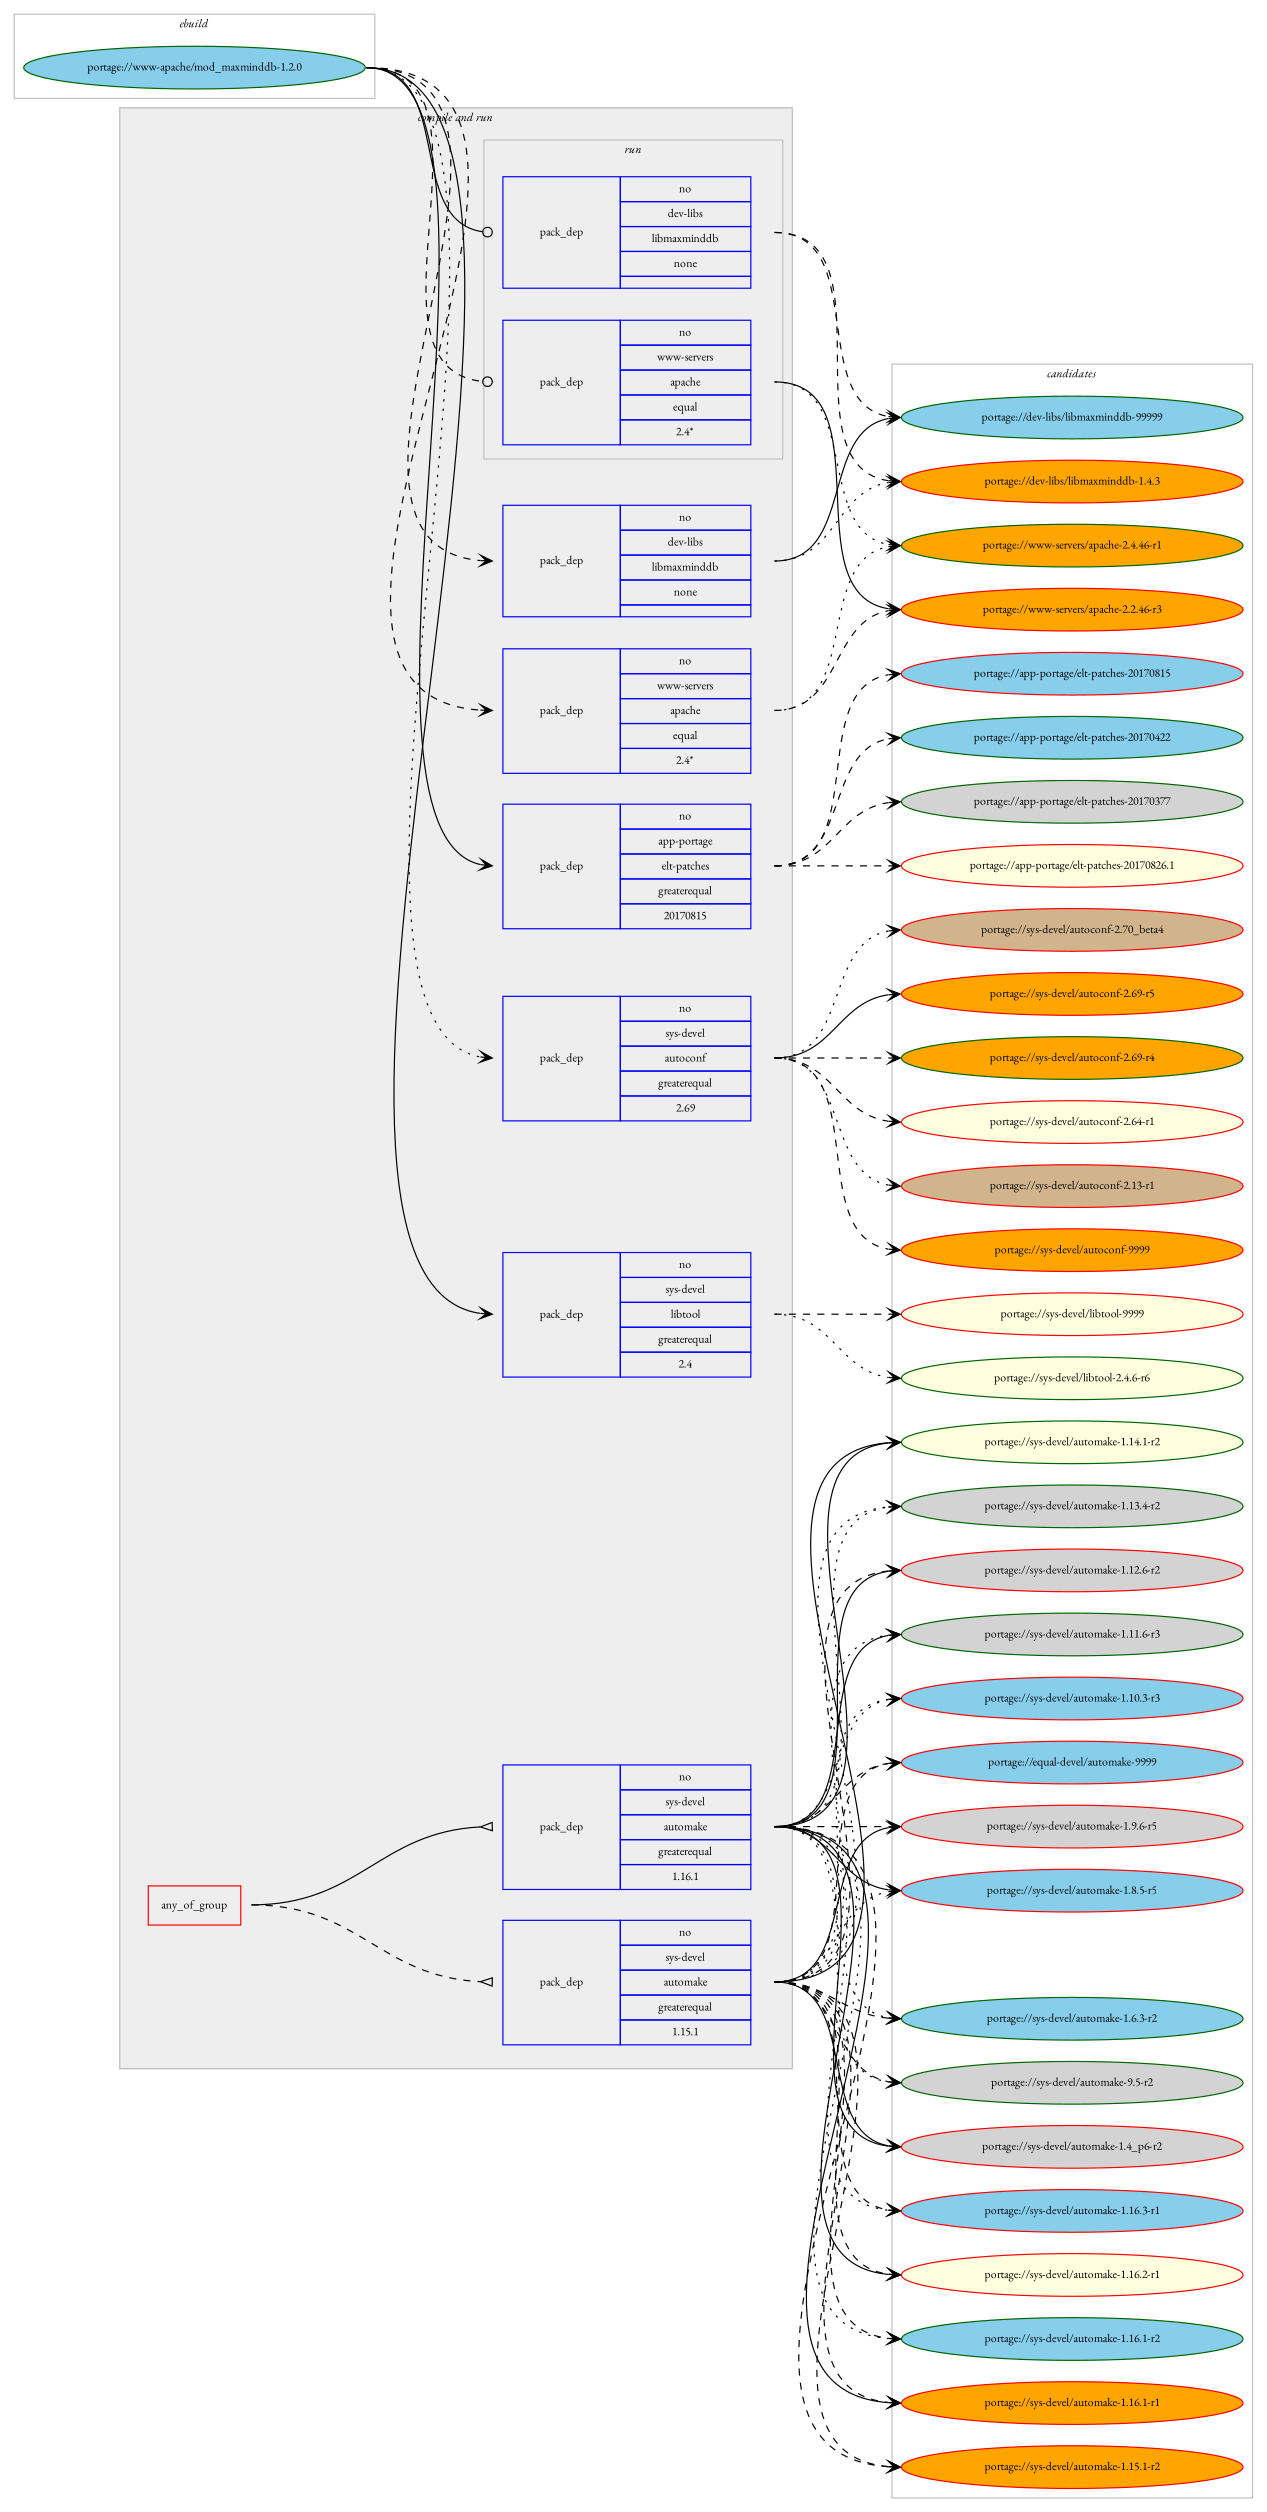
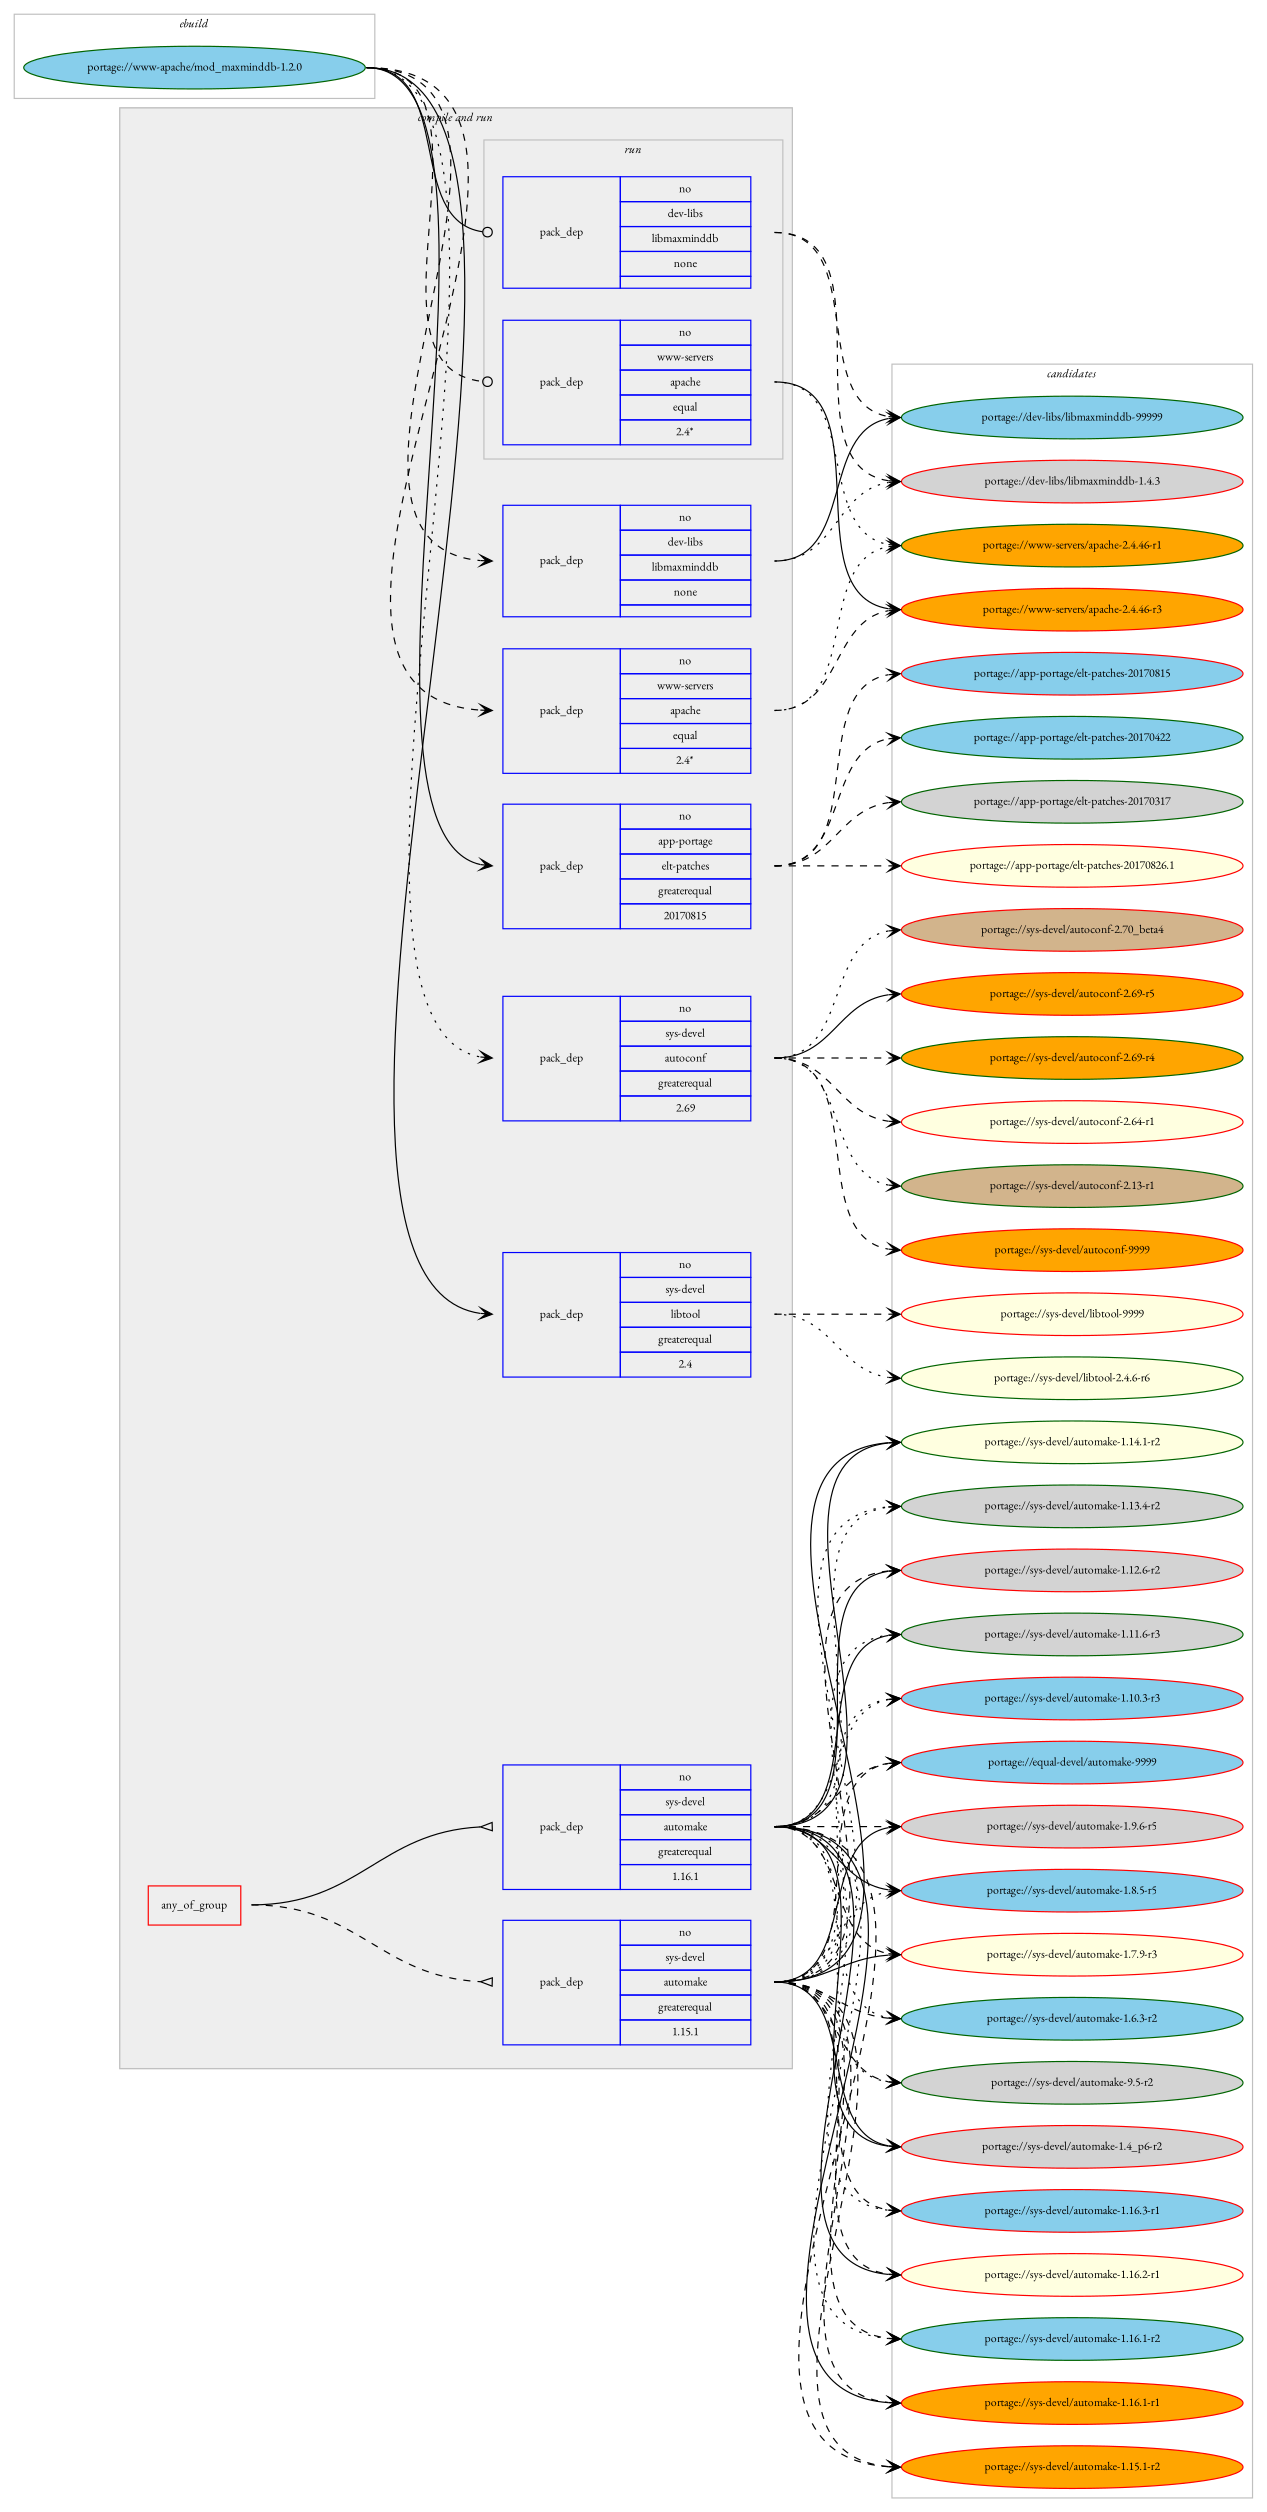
  digraph {
    compound=true
    concentrate=true
    fontname="EB Garamond"
    fontsize=10
    newrank=true
    rankdir=LR
    ranksep=1.5
    node [color=red fontname="EB Garamond" fontsize=10 style=filled]
    edge [arrowhead=vee fontname="EB Garamond" headport=w style=dashed tailport=e weight=100]
    n1 [color=darkgreen fillcolor=skyblue label="portage://www-apache/mod_maxminddb-1.2.0" width=4]
    n2 [color=blue label=<<TABLE BORDER="0" CELLBORDER="1" CELLSPACING="0" CELLPADDING="4" WIDTH="220"><TR><TD ROWSPAN="6" CELLPADDING="30">pack_dep</TD></TR><TR><TD WIDTH="110">no</TD></TR><TR><TD>sys-devel</TD></TR><TR><TD>automake</TD></TR><TR><TD>greaterequal</TD></TR><TR><TD>1.16.1</TD></TR></TABLE>> shape=none style=""]
    n3 [color=blue label=<<TABLE BORDER="0" CELLBORDER="1" CELLSPACING="0" CELLPADDING="4" WIDTH="220"><TR><TD ROWSPAN="6" CELLPADDING="30">pack_dep</TD></TR><TR><TD WIDTH="110">no</TD></TR><TR><TD>sys-devel</TD></TR><TR><TD>automake</TD></TR><TR><TD>greaterequal</TD></TR><TR><TD>1.15.1</TD></TR></TABLE>> shape=none style=""]
    n4 [label=<<TABLE BORDER="0" CELLBORDER="1" CELLSPACING="0" CELLPADDING="4"><TR><TD CELLPADDING="10">any_of_group</TD></TR></TABLE>> shape=none style=""]
    n5 [color=blue label=<<TABLE BORDER="0" CELLBORDER="1" CELLSPACING="0" CELLPADDING="4" WIDTH="220"><TR><TD ROWSPAN="6" CELLPADDING="30">pack_dep</TD></TR><TR><TD WIDTH="110">no</TD></TR><TR><TD>app-portage</TD></TR><TR><TD>elt-patches</TD></TR><TR><TD>greaterequal</TD></TR><TR><TD>20170815</TD></TR></TABLE>> shape=none style=""]
    n6 [color=blue label=<<TABLE BORDER="0" CELLBORDER="1" CELLSPACING="0" CELLPADDING="4" WIDTH="220"><TR><TD ROWSPAN="6" CELLPADDING="30">pack_dep</TD></TR><TR><TD WIDTH="110">no</TD></TR><TR><TD>dev-libs</TD></TR><TR><TD>libmaxminddb</TD></TR><TR><TD>none</TD></TR><TR><TD></TD></TR></TABLE>> shape=none style=""]
    n7 [color=blue label=<<TABLE BORDER="0" CELLBORDER="1" CELLSPACING="0" CELLPADDING="4" WIDTH="220"><TR><TD ROWSPAN="6" CELLPADDING="30">pack_dep</TD></TR><TR><TD WIDTH="110">no</TD></TR><TR><TD>sys-devel</TD></TR><TR><TD>autoconf</TD></TR><TR><TD>greaterequal</TD></TR><TR><TD>2.69</TD></TR></TABLE>> shape=none style=""]
    n8 [color=blue label=<<TABLE BORDER="0" CELLBORDER="1" CELLSPACING="0" CELLPADDING="4" WIDTH="220"><TR><TD ROWSPAN="6" CELLPADDING="30">pack_dep</TD></TR><TR><TD WIDTH="110">no</TD></TR><TR><TD>sys-devel</TD></TR><TR><TD>libtool</TD></TR><TR><TD>greaterequal</TD></TR><TR><TD>2.4</TD></TR></TABLE>> shape=none style=""]
    n9 [color=blue label=<<TABLE BORDER="0" CELLBORDER="1" CELLSPACING="0" CELLPADDING="4" WIDTH="220"><TR><TD ROWSPAN="6" CELLPADDING="30">pack_dep</TD></TR><TR><TD WIDTH="110">no</TD></TR><TR><TD>www-servers</TD></TR><TR><TD>apache</TD></TR><TR><TD>equal</TD></TR><TR><TD>2.4*</TD></TR></TABLE>> shape=none style=""]
    n10 [color=blue label=<<TABLE BORDER="0" CELLBORDER="1" CELLSPACING="0" CELLPADDING="4" WIDTH="220"><TR><TD ROWSPAN="6" CELLPADDING="30">pack_dep</TD></TR><TR><TD WIDTH="110">no</TD></TR><TR><TD>dev-libs</TD></TR><TR><TD>libmaxminddb</TD></TR><TR><TD>none</TD></TR><TR><TD></TD></TR></TABLE>> shape=none style=""]
    n11 [color=blue label=<<TABLE BORDER="0" CELLBORDER="1" CELLSPACING="0" CELLPADDING="4" WIDTH="220"><TR><TD ROWSPAN="6" CELLPADDING="30">pack_dep</TD></TR><TR><TD WIDTH="110">no</TD></TR><TR><TD>www-servers</TD></TR><TR><TD>apache</TD></TR><TR><TD>equal</TD></TR><TR><TD>2.4*</TD></TR></TABLE>> shape=none style=""]
    n12 [fillcolor=skyblue label="portage://equal-devel/automake-9999" width=4]
    n13 [fillcolor=lightgrey label="portage://sys-devel/automake-1.9.6-r5" width=4]
    n14 [fillcolor=skyblue label="portage://sys-devel/automake-1.8.5-r5" width=4]
+   n15 [fillcolor=lightyellow label="portage://sys-devel/automake-1.7.9-r3" width=4]
    n16 [color=darkgreen fillcolor=skyblue label="portage://sys-devel/automake-1.6.3-r2" width=4]
    n17 [color=darkgreen fillcolor=lightgrey label="portage://sys-devel/automake-9.5-r2" width=4]
    n18 [fillcolor=lightgrey label="portage://sys-devel/automake-1.4_p6-r2" width=4]
    n19 [fillcolor=skyblue label="portage://sys-devel/automake-1.16.3-r1" width=4]
    n20 [fillcolor=lightyellow label="portage://sys-devel/automake-1.16.2-r1" width=4]
    n21 [color=darkgreen fillcolor=skyblue label="portage://sys-devel/automake-1.16.1-r2" width=4]
    n22 [fillcolor=orange label="portage://sys-devel/automake-1.16.1-r1" width=4]
    n23 [fillcolor=orange label="portage://sys-devel/automake-1.15.1-r2" width=4]
    n24 [color=darkgreen fillcolor=lightyellow label="portage://sys-devel/automake-1.14.1-r2" width=4]
    n25 [color=darkgreen fillcolor=lightgrey label="portage://sys-devel/automake-1.13.4-r2" width=4]
    n26 [fillcolor=lightgrey label="portage://sys-devel/automake-1.12.6-r2" width=4]
    n27 [color=darkgreen fillcolor=lightgrey label="portage://sys-devel/automake-1.11.6-r3" width=4]
    n28 [fillcolor=skyblue label="portage://sys-devel/automake-1.10.3-r3" width=4]
    n29 [fillcolor=lightyellow label="portage://app-portage/elt-patches-20170826.1" width=4]
    n30 [fillcolor=skyblue label="portage://app-portage/elt-patches-20170815" width=4]
    n31 [color=darkgreen fillcolor=skyblue label="portage://app-portage/elt-patches-20170422" width=4]
-   n32 [color=darkgreen fillcolor=lightgrey label="portage://app-portage/elt-patches-20170377" width=4]
+   n32 [color=darkgreen fillcolor=lightgrey label="portage://app-portage/elt-patches-20170317" width=4]
    n33 [color=darkgreen fillcolor=skyblue label="portage://dev-libs/libmaxminddb-99999" width=4]
-   n34 [fillcolor=orange label="portage://dev-libs/libmaxminddb-1.4.3" width=4]
+   n34 [fillcolor=lightgrey label="portage://dev-libs/libmaxminddb-1.4.3" width=4]
    n35 [fillcolor=orange label="portage://sys-devel/autoconf-9999" width=4]
    n36 [fillcolor=tan label="portage://sys-devel/autoconf-2.70_beta4" width=4]
    n37 [fillcolor=orange label="portage://sys-devel/autoconf-2.69-r5" width=4]
    n38 [color=darkgreen fillcolor=orange label="portage://sys-devel/autoconf-2.69-r4" width=4]
    n39 [fillcolor=lightyellow label="portage://sys-devel/autoconf-2.64-r1" width=4]
-   n40 [fillcolor=tan label="portage://sys-devel/autoconf-2.13-r1" width=4]
+   n40 [color=darkgreen fillcolor=tan label="portage://sys-devel/autoconf-2.13-r1" width=4]
    n41 [fillcolor=lightyellow label="portage://sys-devel/libtool-9999" width=4]
    n42 [color=darkgreen fillcolor=lightyellow label="portage://sys-devel/libtool-2.4.6-r6" width=4]
-   n43 [fillcolor=orange label="portage://www-servers/apache-2.2.46-r3" width=4]
+   n43 [fillcolor=orange label="portage://www-servers/apache-2.4.46-r3" width=4]
    n44 [color=darkgreen fillcolor=orange label="portage://www-servers/apache-2.4.46-r1" width=4]
    subgraph cluster_1 {
      color=gray
      label=<<i>ebuild</i>>
      rank=same
      n1
    }
    subgraph cluster_2 {
      color=gray
      label=<<i>dependencies</i>>
      subgraph cluster_3 {
        color=gray
        fillcolor="#eeeeee"
        label=<<i>compile</i>>
        style=filled
        subgraph sub_4 {
          color=gray
          fillcolor="#eeeeee"
          label=<<i>compile</i>>
          style=filled
          n4
          subgraph sub_5 {
            color=gray
            fillcolor="#eeeeee"
            label=<<i>compile</i>>
            style=filled
            n2
          }
          subgraph sub_6 {
            color=gray
            fillcolor="#eeeeee"
            label=<<i>compile</i>>
            style=filled
            n3
          }
        }
        subgraph sub_7 {
          color=gray
          fillcolor="#eeeeee"
          label=<<i>compile</i>>
          style=filled
          n5
        }
        subgraph sub_8 {
          color=gray
          fillcolor="#eeeeee"
          label=<<i>compile</i>>
          style=filled
          n6
        }
        subgraph sub_9 {
          color=gray
          fillcolor="#eeeeee"
          label=<<i>compile</i>>
          style=filled
          n7
        }
        subgraph sub_10 {
          color=gray
          fillcolor="#eeeeee"
          label=<<i>compile</i>>
          style=filled
          n8
        }
        subgraph sub_11 {
          color=gray
          fillcolor="#eeeeee"
          label=<<i>compile</i>>
          style=filled
          n9
        }
      }
      subgraph cluster_12 {
        color=gray
        fillcolor="#eeeeee"
        label=<<i>compile and run</i>>
        style=filled
      }
      subgraph cluster_13 {
        color=gray
        fillcolor="#eeeeee"
        label=<<i>run</i>>
        style=filled
        subgraph sub_14 {
          color=gray
          fillcolor="#eeeeee"
          label=<<i>run</i>>
          style=filled
          n10
        }
        subgraph sub_15 {
          color=gray
          fillcolor="#eeeeee"
          label=<<i>run</i>>
          style=filled
          n11
        }
      }
    }
    subgraph cluster_16 {
      color=gray
      label=<<i>candidates</i>>
      rank=same
      subgraph sub_17 {
        color=black
        label=<<i>candidates</i>>
        nodesep=1
        rank=same
        n12
        n13
        n14
+       n15
        n16
        n17
        n18
        n19
        n20
        n21
        n22
        n23
        n24
        n25
        n26
        n27
        n28
      }
      subgraph sub_18 {
        color=black
        label=<<i>candidates</i>>
        nodesep=1
        rank=same
        n12
        n13
        n14
+       n15
        n16
        n17
        n18
        n19
        n20
        n21
        n22
        n23
        n24
        n25
        n26
        n27
        n28
      }
      subgraph sub_19 {
        color=black
        label=<<i>candidates</i>>
        nodesep=1
        rank=same
        n29
        n30
        n31
        n32
      }
      subgraph sub_20 {
        color=black
        label=<<i>candidates</i>>
        nodesep=1
        rank=same
        n33
        n34
      }
      subgraph sub_21 {
        color=black
        label=<<i>candidates</i>>
        nodesep=1
        rank=same
        n35
        n36
        n37
        n38
        n39
        n40
      }
      subgraph sub_22 {
        color=black
        label=<<i>candidates</i>>
        nodesep=1
        rank=same
        n41
        n42
      }
      subgraph sub_23 {
        color=black
        label=<<i>candidates</i>>
        nodesep=1
        rank=same
        n43
        n44
      }
      subgraph sub_24 {
        color=black
        label=<<i>candidates</i>>
        nodesep=1
        rank=same
        n33
        n34
      }
      subgraph sub_25 {
        color=black
        label=<<i>candidates</i>>
        nodesep=1
        rank=same
        n43
        n44
      }
    }
    n1 -> n5 [style=solid weight=20]
    n1 -> n6 [weight=20]
    n1 -> n7 [style=dotted weight=20]
    n1 -> n8 [style=solid weight=20]
    n1 -> n9 [weight=20]
    n1 -> n10 [arrowhead=odot style=solid weight=20]
    n1 -> n11 [arrowhead=odot weight=20]
    n2 -> n12
    n2 -> n13
    n2 -> n14 [style=solid]
+   n2 -> n15
    n2 -> n16 [style=dotted]
    n2 -> n17 [style=dotted]
    n2 -> n18 [style=solid]
    n2 -> n19 [style=dotted]
    n2 -> n20 [style=solid]
    n2 -> n21 [style=dotted]
    n2 -> n22 [style=solid]
    n2 -> n23
    n2 -> n24 [style=solid]
    n2 -> n25 [style=dotted]
    n2 -> n26 [style=solid]
    n2 -> n27 [style=solid]
    n2 -> n28 [style=dotted]
    n3 -> n12
    n3 -> n13 [style=solid]
    n3 -> n14 [style=dotted]
+   n3 -> n15 [style=solid]
    n3 -> n16
    n3 -> n17
    n3 -> n18 [style=solid]
    n3 -> n19
    n3 -> n20
    n3 -> n21
    n3 -> n22
    n3 -> n23
    n3 -> n24 [style=solid]
    n3 -> n25 [style=dotted]
    n3 -> n26
    n3 -> n27 [style=dotted]
    n3 -> n28 [style=dotted]
    n4 -> n2 [arrowhead=oinv style=solid weight=20]
    n4 -> n3 [arrowhead=oinv weight=20]
    n5 -> n29
    n5 -> n30
    n5 -> n31
    n5 -> n32
    n6 -> n33 [style=solid]
    n6 -> n34 [style=dotted]
    n7 -> n35
    n7 -> n36 [style=dotted]
    n7 -> n37 [style=solid]
    n7 -> n38
    n7 -> n39
    n7 -> n40 [style=dotted]
    n8 -> n41
    n8 -> n42 [style=dotted]
    n9 -> n43
    n9 -> n44 [style=dotted]
    n10 -> n33
    n10 -> n34
    n11 -> n43 [style=solid]
    n11 -> n44 [style=dotted]
  }
